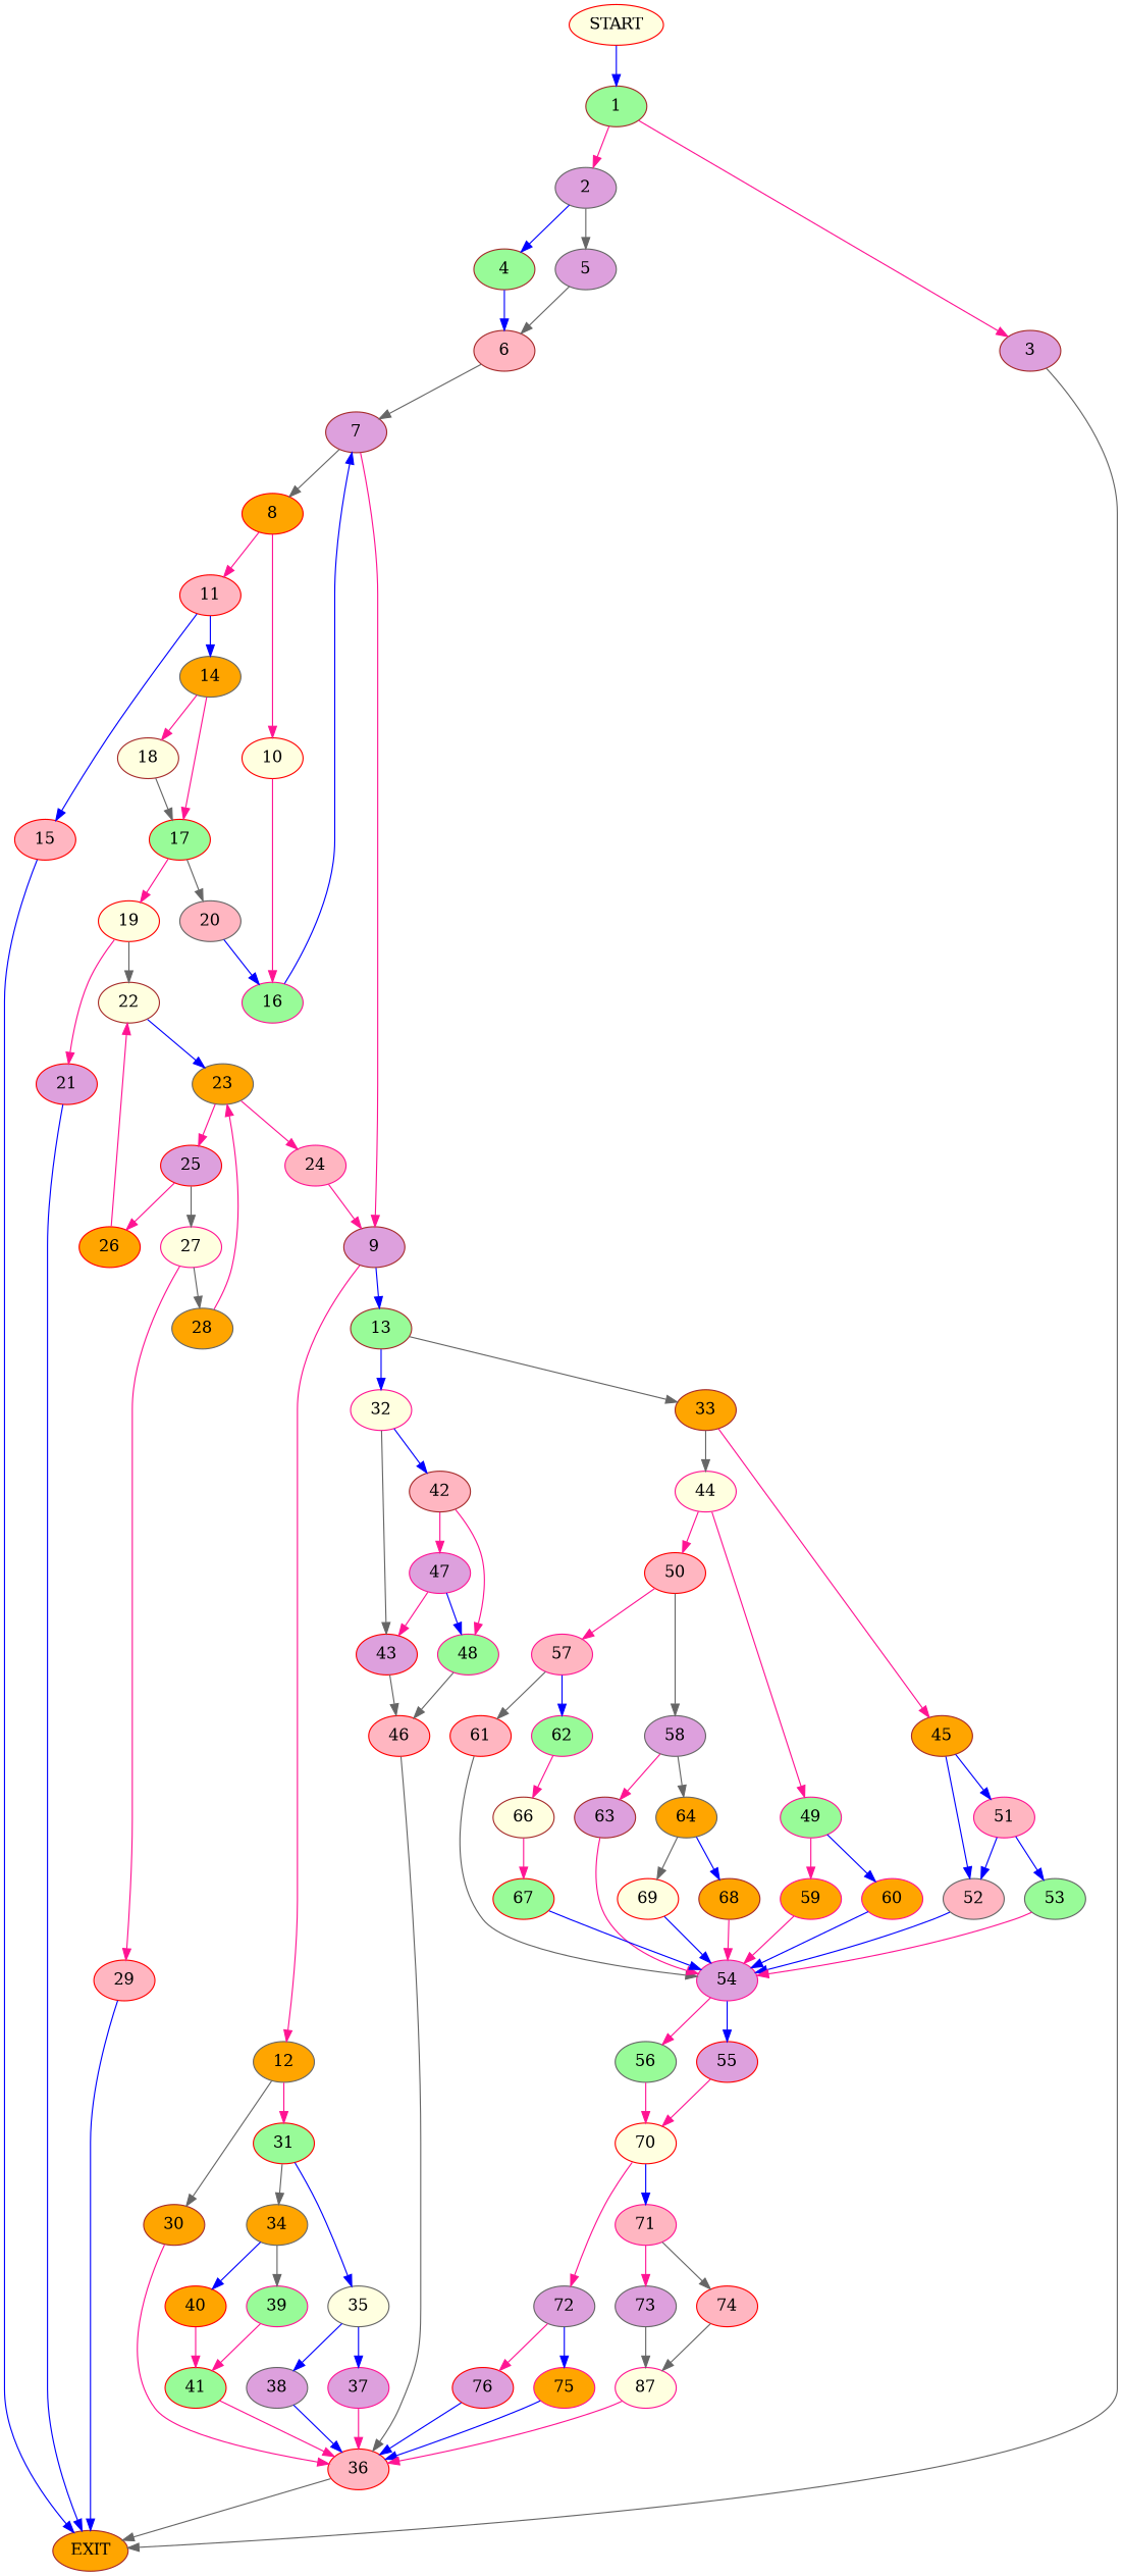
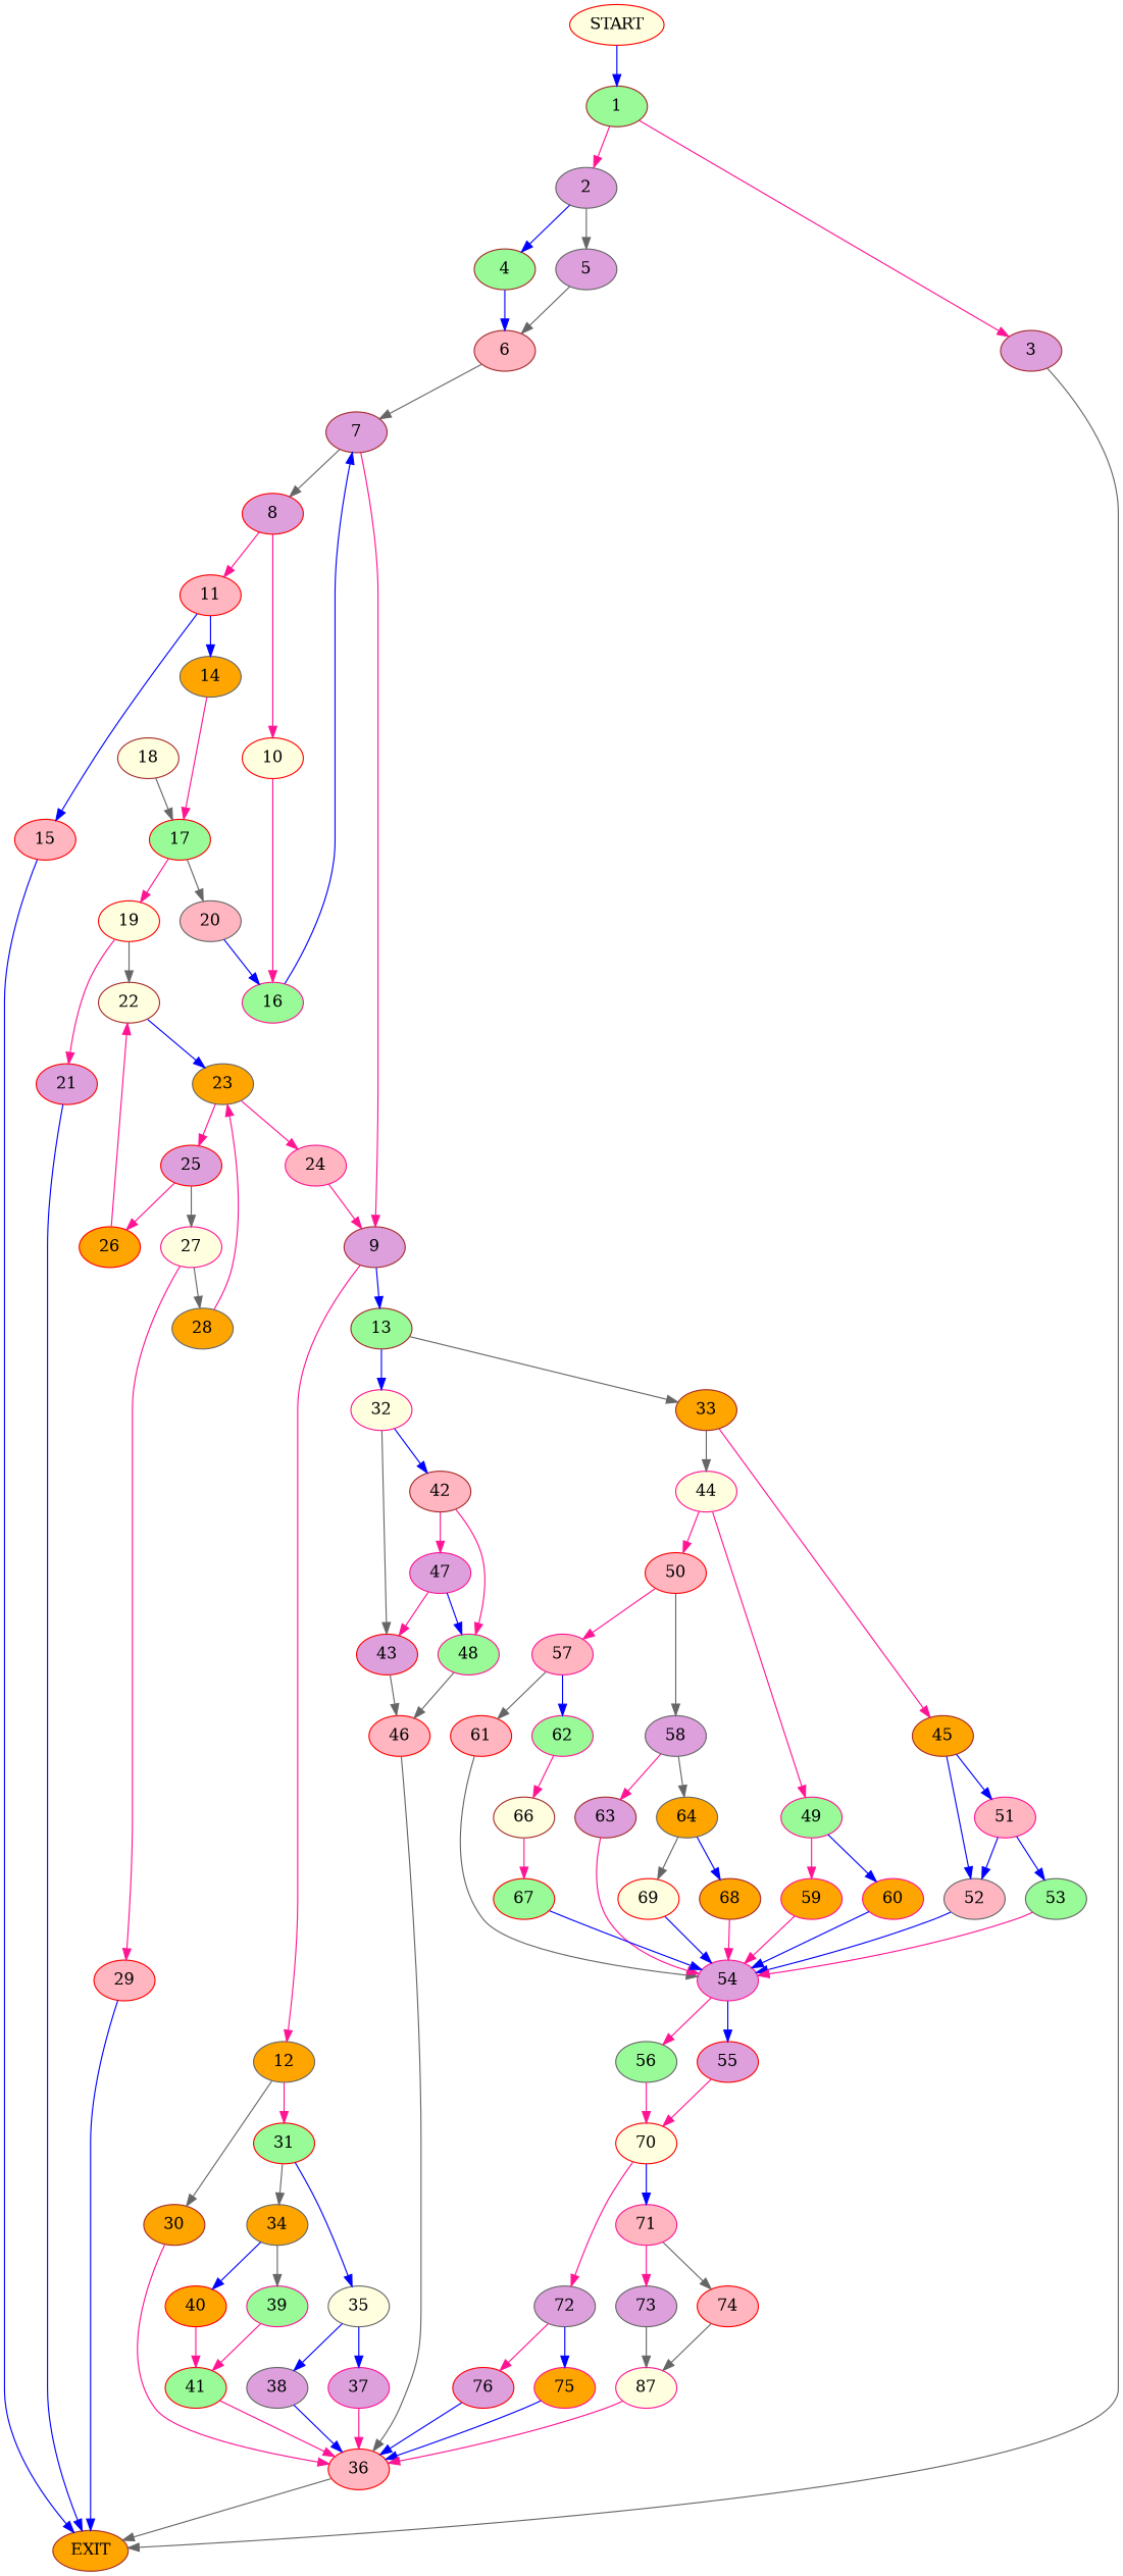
  digraph {
    node [color=red fillcolor=plum style=filled]
    edge [color=deeppink]
    n1 [fillcolor=lightyellow label=START]
    1 [color=brown fillcolor=palegreen]
    2 [color=gray40]
    3 [color=brown]
    n5 [color=brown fillcolor=orange label=EXIT]
    4 [color=brown fillcolor=palegreen]
    5 [color=gray40]
    6 [color=brown fillcolor=lightpink]
    7 [color=brown]
-   8 [fillcolor=orange]
+   8
    9 [color=brown]
    10 [fillcolor=lightyellow]
    11 [fillcolor=lightpink]
    12 [color=gray40 fillcolor=orange]
    13 [color=brown fillcolor=palegreen]
    16 [color=deeppink fillcolor=palegreen]
    14 [color=gray40 fillcolor=orange]
    15 [fillcolor=lightpink]
    30 [color=brown fillcolor=orange]
    31 [fillcolor=palegreen]
    32 [color=deeppink fillcolor=lightyellow]
    33 [color=brown fillcolor=orange]
    17 [fillcolor=palegreen]
    18 [color=brown fillcolor=lightyellow]
    36 [fillcolor=lightpink]
    34 [color=gray40 fillcolor=orange]
    35 [color=gray40 fillcolor=lightyellow]
    42 [color=brown fillcolor=lightpink]
    43
    44 [color=deeppink fillcolor=lightyellow]
    45 [color=brown fillcolor=orange]
    19 [fillcolor=lightyellow]
    20 [color=gray40 fillcolor=lightpink]
    21
    22 [color=brown fillcolor=lightyellow]
    23 [color=gray40 fillcolor=orange]
    24 [color=deeppink fillcolor=lightpink]
    25
    26 [fillcolor=orange]
    27 [color=deeppink fillcolor=lightyellow]
    28 [color=gray40 fillcolor=orange]
    29 [fillcolor=lightpink]
    39 [color=deeppink fillcolor=palegreen]
    40 [fillcolor=orange]
    37 [color=deeppink]
    38 [color=gray40]
    47 [color=deeppink]
    48 [color=deeppink fillcolor=palegreen]
    46 [fillcolor=lightpink]
    49 [color=deeppink fillcolor=palegreen]
    50 [fillcolor=lightpink]
    51 [color=deeppink fillcolor=lightpink]
    52 [color=gray40 fillcolor=lightpink]
    41 [fillcolor=palegreen]
    59 [color=deeppink fillcolor=orange]
    60 [color=deeppink fillcolor=orange]
    57 [color=deeppink fillcolor=lightpink]
    58 [color=gray40]
    53 [color=gray40 fillcolor=palegreen]
    54 [color=deeppink]
    61 [fillcolor=lightpink]
    62 [color=deeppink fillcolor=palegreen]
    63 [color=brown]
    64 [color=gray40 fillcolor=orange]
    55
    56 [color=gray40 fillcolor=palegreen]
    70 [fillcolor=lightyellow]
    71 [color=deeppink fillcolor=lightpink]
    72 [color=gray40]
    66 [color=brown fillcolor=lightyellow]
    68 [color=brown fillcolor=orange]
    69 [fillcolor=lightyellow]
    67 [fillcolor=palegreen]
    73 [color=gray40]
    74 [fillcolor=lightpink]
    75 [color=deeppink fillcolor=orange]
    76
    n78 [color=deeppink fillcolor=lightyellow label=87]
    n1 -> 1 [color=blue]
    1 -> 2
    1 -> 3
    2 -> 4 [color=blue]
    2 -> 5 [color=gray40]
    3 -> n5 [color=gray40]
    4 -> 6 [color=blue]
    5 -> 6 [color=gray40]
    6 -> 7 [color=gray40]
    7 -> 8 [color=gray40]
    7 -> 9
    8 -> 10
    8 -> 11
    9 -> 12
    9 -> 13 [color=blue]
    10 -> 16
    11 -> 14 [color=blue]
    11 -> 15 [color=blue]
    12 -> 30 [color=gray40]
    12 -> 31
    13 -> 32 [color=blue]
    13 -> 33 [color=gray40]
    16 -> 7 [color=blue]
    14 -> 17
-   14 -> 18
    15 -> n5 [color=blue]
    30 -> 36
    31 -> 34 [color=gray40]
    31 -> 35 [color=blue]
    32 -> 42 [color=blue]
    32 -> 43 [color=gray40]
    33 -> 44 [color=gray40]
    33 -> 45
    17 -> 19
    17 -> 20 [color=gray40]
    18 -> 17 [color=gray40]
    36 -> n5 [color=gray40]
    34 -> 39 [color=gray40]
    34 -> 40 [color=blue]
    35 -> 37 [color=blue]
    35 -> 38 [color=blue]
    42 -> 47
    42 -> 48
    43 -> 46 [color=gray40]
    44 -> 49
    44 -> 50
    45 -> 51 [color=blue]
    45 -> 52 [color=blue]
    19 -> 21
    19 -> 22 [color=gray40]
    20 -> 16 [color=blue]
    21 -> n5 [color=blue]
    22 -> 23 [color=blue]
    23 -> 24
    23 -> 25
    24 -> 9
    25 -> 26
    25 -> 27 [color=gray40]
    26 -> 22
    27 -> 28 [color=gray40]
    27 -> 29
    28 -> 23
    29 -> n5 [color=blue]
    39 -> 41
    40 -> 41
    37 -> 36
    38 -> 36 [color=blue]
    47 -> 43
    47 -> 48 [color=blue]
    48 -> 46 [color=gray40]
    46 -> 36 [color=gray40]
    49 -> 59
    49 -> 60 [color=blue]
    50 -> 57
    50 -> 58 [color=gray40]
    51 -> 52 [color=blue]
    51 -> 53 [color=blue]
    52 -> 54 [color=blue]
    41 -> 36
    59 -> 54
    60 -> 54 [color=blue]
    57 -> 61 [color=gray40]
    57 -> 62 [color=blue]
    58 -> 63
    58 -> 64 [color=gray40]
    53 -> 54
    54 -> 55 [color=blue]
    54 -> 56
    61 -> 54 [color=gray40]
    62 -> 66
    63 -> 54
    64 -> 68 [color=blue]
    64 -> 69 [color=gray40]
    55 -> 70
    56 -> 70
    70 -> 71 [color=blue]
    70 -> 72
    71 -> 73
    71 -> 74 [color=gray40]
    72 -> 75 [color=blue]
    72 -> 76
    66 -> 67
    68 -> 54
    69 -> 54 [color=blue]
    67 -> 54 [color=blue]
    73 -> n78 [color=gray40]
    74 -> n78 [color=gray40]
    75 -> 36 [color=blue]
    76 -> 36 [color=blue]
    n78 -> 36
  }
